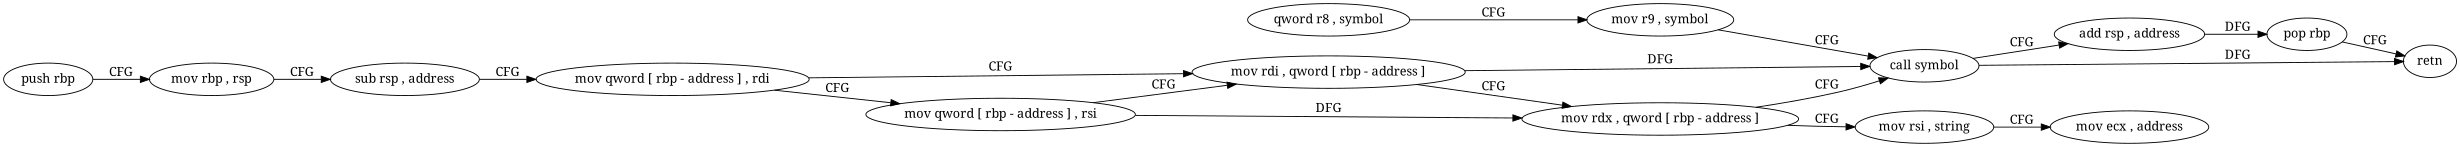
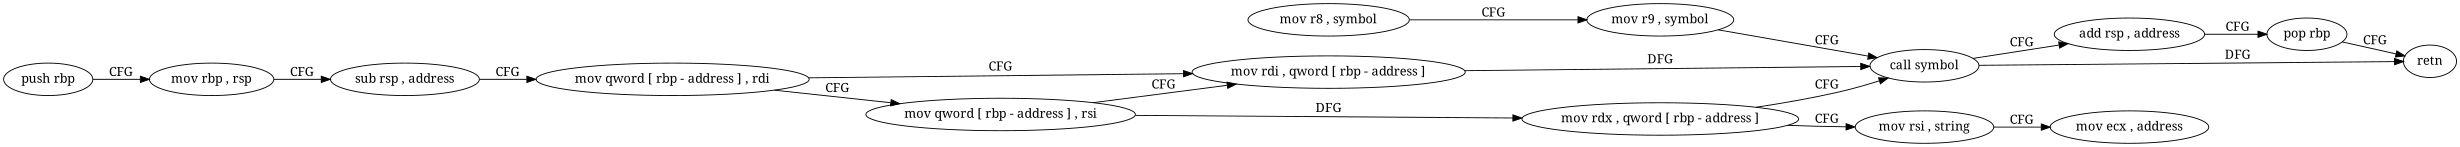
  digraph {
    fontname="Noto Serif"
    rankdir=LR
    node [fontname="Noto Serif"]
    edge [fontname="Noto Serif"]
    n1 [label="push rbp"]
    n2 [label="mov rbp , rsp"]
    n3 [label="sub rsp , address"]
    n4 [label="mov qword [ rbp - address ] , rdi"]
    n5 [label="mov qword [ rbp - address ] , rsi"]
    n6 [label="mov rdi , qword [ rbp - address ]"]
    n7 [label="mov rdx , qword [ rbp - address ]"]
    n8 [label="call symbol"]
    n9 [label="mov rsi , string"]
    n10 [label="add rsp , address"]
    n11 [label=retn]
    n12 [label="mov ecx , address"]
-   n13 [label="qword r8 , symbol"]
+   n13 [label="mov r8 , symbol"]
    n14 [label="mov r9 , symbol"]
    n15 [label="pop rbp"]
    n1 -> n2 [label=CFG]
    n2 -> n3 [label=CFG]
    n3 -> n4 [label=CFG]
    n4 -> n5 [label=CFG]
    n4 -> n6 [label=CFG]
    n5 -> n6 [label=CFG]
    n5 -> n7 [label=DFG]
-   n6 -> n7 [label=CFG]
    n6 -> n8 [label=DFG]
    n7 -> n8 [label=CFG]
    n7 -> n9 [label=CFG]
    n8 -> n10 [label=CFG]
    n8 -> n11 [label=DFG]
    n9 -> n12 [label=CFG]
-   n10 -> n15 [label=DFG]
+   n10 -> n15 [label=CFG]
    n13 -> n14 [label=CFG]
    n14 -> n8 [label=CFG]
    n15 -> n11 [label=CFG]
  }
